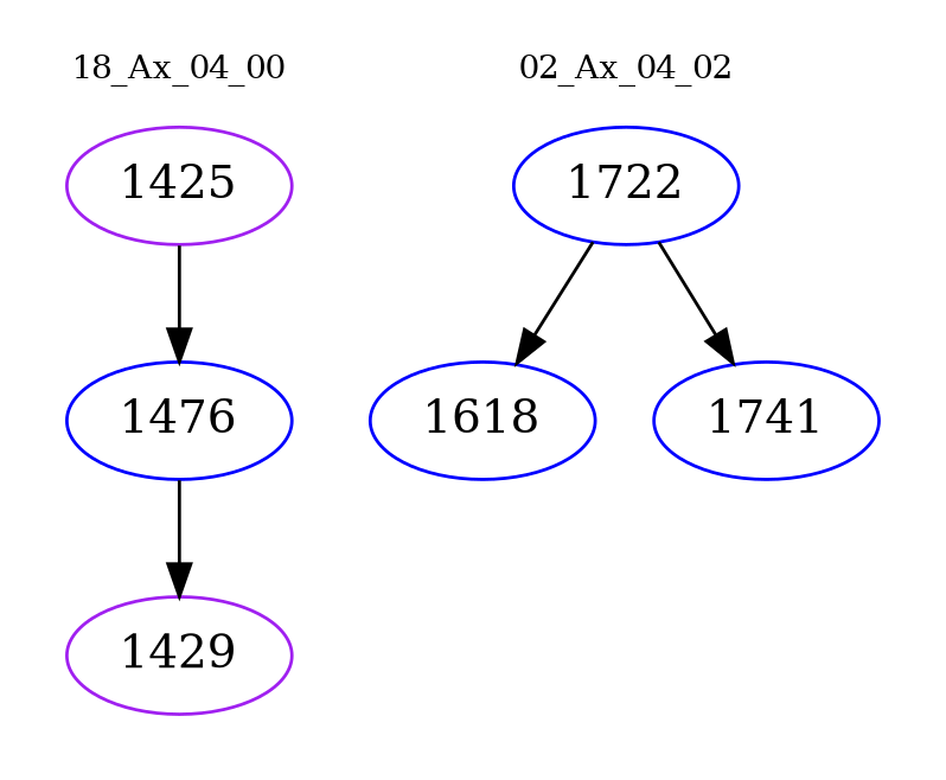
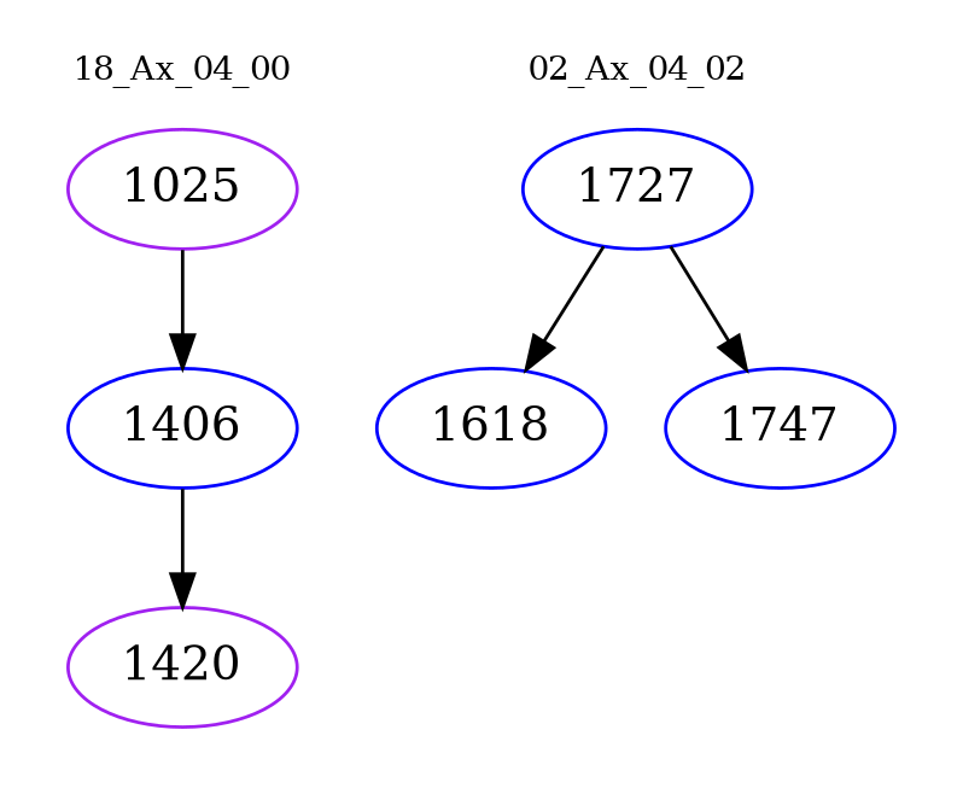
  digraph {
    node [color=blue]
    edge [color=black]
-   n1 [color=purple label=1425]
-   n2 [label=1476]
-   n3 [color=purple label=1429]
-   n4 [label=1722]
+   n1 [color=purple label=1025]
+   n2 [label=1406]
+   n3 [color=purple label=1420]
+   n4 [label=1727]
    n5 [label=1618]
-   n6 [label=1741]
+   n6 [label=1747]
    subgraph cluster_1 {
      color=white
      fontsize=10
      label="18_Ax_04_00"
      n1
      n2
      n3
    }
    subgraph cluster_2 {
      color=white
      fontsize=10
      label="02_Ax_04_02"
      n4
      n5
      n6
    }
    n1 -> n2
    n2 -> n3
    n4 -> n5
    n4 -> n6
  }
